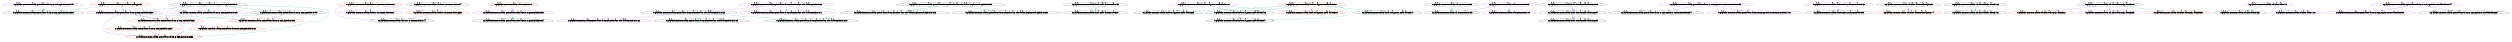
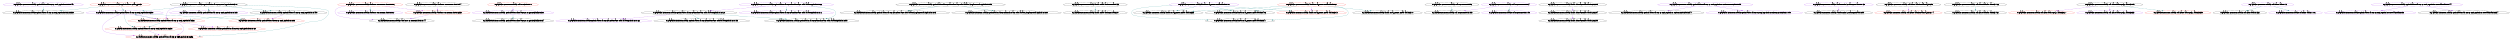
  digraph {
    node [color=black]
    edge [color=teal]
    "org.apache.commons.math3.optimization.GoalType#31" [color=red]
    "org.apache.commons.math3.optimization.direct.CMAESOptimizerTest#350"
    "org.apache.commons.math3.optimization.direct.CMAESOptimizer#350" [color=purple]
    "org.apache.commons.math3.optimization.direct.CMAESOptimizer#561" [color=red]
    "org.apache.commons.math3.optimization.direct.CMAESOptimizer#696" [color=red]
    "org.apache.commons.math3.optimization.direct.CMAESOptimizer#85" [color=red]
    "org.apache.commons.math3.optimization.direct.CMAESOptimizer#638" [color=red]
    "org.apache.commons.math3.optimization.direct.CMAESOptimizerTest#45" [color=purple]
    "org.apache.commons.math3.random.MersenneTwister#106" [color=red]
    "org.apache.commons.math3.random.MersenneTwister#144"
    "org.apache.commons.math3.random.MersenneTwister#167" [color=purple]
    "org.apache.commons.math3.random.MersenneTwister#233" [color=red]
    "org.apache.commons.math3.util.Precision#70" [color=red]
    "org.apache.commons.math3.optimization.AbstractConvergenceChecker#38" [color=purple]
    "org.apache.commons.math3.optimization.AbstractConvergenceChecker#64"
    "org.apache.commons.math3.optimization.direct.BaseAbstractMultivariateOptimizer#66" [color=purple]
    "org.apache.commons.math3.optimization.direct.BaseAbstractMultivariateOptimizer#128"
    "org.apache.commons.math3.optimization.direct.BaseAbstractMultivariateOptimizer#72" [color=purple]
    "org.apache.commons.math3.optimization.direct.BaseAbstractMultivariateOptimizer#95"
    "org.apache.commons.math3.optimization.direct.BaseAbstractMultivariateOptimizer#162" [color=purple]
    "org.apache.commons.math3.optimization.direct.BaseAbstractMultivariateOptimizer#155"
    "org.apache.commons.math3.optimization.direct.BaseAbstractMultivariateSimpleBoundsOptimizer#95"
    "org.apache.commons.math3.optimization.direct.BaseAbstractMultivariateSimpleBoundsOptimizer#73"
    "org.apache.commons.math3.optimization.direct.BaseAbstractMultivariateSimpleBoundsOptimizer#80"
    "org.apache.commons.math3.optimization.direct.CMAESOptimizer#307"
    "org.apache.commons.math3.optimization.direct.CMAESOptimizer#499"
    "org.apache.commons.math3.optimization.direct.CMAESOptimizer#1351" [color=purple]
    "org.apache.commons.math3.optimization.direct.CMAESOptimizer#768" [color=red]
    "org.apache.commons.math3.linear.RealMatrixFormat#133"
    "org.apache.commons.math3.linear.RealMatrixFormat#207"
    "org.apache.commons.math3.linear.Array2DRowRealMatrix#101" [color=purple]
    "org.apache.commons.math3.linear.Array2DRowRealMatrix#335"
    "org.apache.commons.math3.linear.Array2DRowRealMatrix#341"
    "org.apache.commons.math3.linear.Array2DRowRealMatrix#303" [color=red]
    "org.apache.commons.math3.linear.Array2DRowRealMatrix#406"
    "org.apache.commons.math3.linear.Array2DRowRealMatrix#61" [color=red]
    "org.apache.commons.math3.linear.Array2DRowRealMatrix#310"
    "org.apache.commons.math3.util.Incrementor#96"
    "org.apache.commons.math3.util.Incrementor#155"
    "org.apache.commons.math3.util.Incrementor#105" [color=purple]
    "org.apache.commons.math3.linear.AbstractRealMatrix$2#289"
    "org.apache.commons.math3.linear.AbstractRealMatrix$2#294"
    "org.apache.commons.math3.linear.AbstractRealMatrix$2#299"
    "org.apache.commons.math3.optimization.direct.CMAESOptimizer$FitnessFunction#895" [color=purple]
    "org.apache.commons.math3.optimization.direct.CMAESOptimizer$FitnessFunction#947"
    "org.apache.commons.math3.optimization.direct.CMAESOptimizer$FitnessFunction#1009" [color=purple]
    "org.apache.commons.math3.util.Incrementor#164" [color=purple]
    "org.apache.commons.math3.random.BitsStreamGenerator#165" [color=purple]
    "org.apache.commons.math3.random.BitsStreamGenerator#99"
    "org.apache.commons.math3.random.MersenneTwister#94"
    "org.apache.commons.math3.util.FastMathLiteralArrays#6174" [color=red]
    "org.apache.commons.math3.util.FastMathLiteralArrays#29"
    "org.apache.commons.math3.util.FastMath$lnMant#3766"
    "org.apache.commons.math3.util.FastMath$lnMant#3752"
    "org.apache.commons.math3.util.FastMath$CodyWaite#3827" [color=red]
    "org.apache.commons.math3.util.FastMath$CodyWaite#3785"
    "org.apache.commons.math3.util.FastMath$CodyWaite#3833" [color=purple]
    "org.apache.commons.math3.util.FastMath$CodyWaite#3839" [color=red]
    "org.apache.commons.math3.util.FastMath#113" [color=purple]
    "org.apache.commons.math3.util.FastMath#1692"
    "org.apache.commons.math3.util.FastMath#1106" [color=purple]
    "org.apache.commons.math3.optimization.direct.CMAESOptimizer$DoubleIndex#844" [color=purple]
    "org.apache.commons.math3.optimization.direct.CMAESOptimizer$DoubleIndex#851" [color=purple]
    "org.apache.commons.math3.optimization.direct.CMAESOptimizer$DoubleIndex#834"
    "org.apache.commons.math3.optimization.GoalType#31" -> "org.apache.commons.math3.optimization.direct.CMAESOptimizerTest#350"
    "org.apache.commons.math3.optimization.GoalType#31" -> "org.apache.commons.math3.optimization.direct.CMAESOptimizer#350"
    "org.apache.commons.math3.optimization.direct.CMAESOptimizer#350" -> "org.apache.commons.math3.optimization.direct.CMAESOptimizer#561" [color=purple]
    "org.apache.commons.math3.optimization.direct.CMAESOptimizer#350" -> "org.apache.commons.math3.optimization.direct.CMAESOptimizer#696" [color=purple]
    "org.apache.commons.math3.optimization.direct.CMAESOptimizer#350" -> "org.apache.commons.math3.optimization.direct.CMAESOptimizer#85"
    "org.apache.commons.math3.optimization.direct.CMAESOptimizer#350" -> "org.apache.commons.math3.optimization.direct.CMAESOptimizer#638"
    "org.apache.commons.math3.optimization.direct.CMAESOptimizer#561" -> "org.apache.commons.math3.optimization.direct.CMAESOptimizer#350"
    "org.apache.commons.math3.optimization.direct.CMAESOptimizer#561" -> "org.apache.commons.math3.optimization.direct.CMAESOptimizer#696" [color=purple]
    "org.apache.commons.math3.optimization.direct.CMAESOptimizer#561" -> "org.apache.commons.math3.optimization.direct.CMAESOptimizer#638"
    "org.apache.commons.math3.optimization.direct.CMAESOptimizer#561" -> "org.apache.commons.math3.optimization.direct.CMAESOptimizer#768" [color=purple]
    "org.apache.commons.math3.optimization.direct.CMAESOptimizer#638" -> "org.apache.commons.math3.optimization.direct.CMAESOptimizer#696" [color=purple]
    "org.apache.commons.math3.optimization.direct.CMAESOptimizerTest#45" -> "org.apache.commons.math3.optimization.direct.CMAESOptimizerTest#350"
    "org.apache.commons.math3.random.MersenneTwister#106" -> "org.apache.commons.math3.random.MersenneTwister#144" [color=purple]
    "org.apache.commons.math3.random.MersenneTwister#106" -> "org.apache.commons.math3.random.MersenneTwister#167"
    "org.apache.commons.math3.random.MersenneTwister#106" -> "org.apache.commons.math3.random.MersenneTwister#233" [color=purple]
    "org.apache.commons.math3.random.MersenneTwister#233" -> "org.apache.commons.math3.random.MersenneTwister#144" [color=purple]
    "org.apache.commons.math3.util.Precision#70" -> "org.apache.commons.math3.optimization.AbstractConvergenceChecker#38" [color=purple]
    "org.apache.commons.math3.optimization.AbstractConvergenceChecker#38" -> "org.apache.commons.math3.optimization.AbstractConvergenceChecker#64"
    "org.apache.commons.math3.optimization.direct.BaseAbstractMultivariateOptimizer#66" -> "org.apache.commons.math3.optimization.direct.BaseAbstractMultivariateOptimizer#128" [color=purple]
    "org.apache.commons.math3.optimization.direct.BaseAbstractMultivariateOptimizer#66" -> "org.apache.commons.math3.optimization.direct.BaseAbstractMultivariateOptimizer#72"
    "org.apache.commons.math3.optimization.direct.BaseAbstractMultivariateOptimizer#66" -> "org.apache.commons.math3.optimization.direct.BaseAbstractMultivariateOptimizer#95"
    "org.apache.commons.math3.optimization.direct.BaseAbstractMultivariateOptimizer#128" -> "org.apache.commons.math3.optimization.direct.BaseAbstractMultivariateOptimizer#95"
    "org.apache.commons.math3.optimization.direct.BaseAbstractMultivariateOptimizer#128" -> "org.apache.commons.math3.optimization.direct.BaseAbstractMultivariateOptimizer#162" [color=purple]
    "org.apache.commons.math3.optimization.direct.BaseAbstractMultivariateOptimizer#128" -> "org.apache.commons.math3.optimization.direct.BaseAbstractMultivariateOptimizer#155"
    "org.apache.commons.math3.optimization.direct.BaseAbstractMultivariateSimpleBoundsOptimizer#95" -> "org.apache.commons.math3.optimization.direct.BaseAbstractMultivariateSimpleBoundsOptimizer#73"
    "org.apache.commons.math3.optimization.direct.BaseAbstractMultivariateSimpleBoundsOptimizer#95" -> "org.apache.commons.math3.optimization.direct.BaseAbstractMultivariateSimpleBoundsOptimizer#80"
    "org.apache.commons.math3.optimization.direct.CMAESOptimizer#307" -> "org.apache.commons.math3.optimization.direct.CMAESOptimizer#350"
    "org.apache.commons.math3.optimization.direct.CMAESOptimizer#307" -> "org.apache.commons.math3.optimization.direct.CMAESOptimizer#561" [color=purple]
    "org.apache.commons.math3.optimization.direct.CMAESOptimizer#307" -> "org.apache.commons.math3.optimization.direct.CMAESOptimizer#696"
    "org.apache.commons.math3.optimization.direct.CMAESOptimizer#307" -> "org.apache.commons.math3.optimization.direct.CMAESOptimizer#499"
    "org.apache.commons.math3.optimization.direct.CMAESOptimizer#307" -> "org.apache.commons.math3.optimization.direct.CMAESOptimizer#1351"
    "org.apache.commons.math3.optimization.direct.CMAESOptimizer#499" -> "org.apache.commons.math3.optimization.direct.CMAESOptimizer#561"
    "org.apache.commons.math3.optimization.direct.CMAESOptimizer#499" -> "org.apache.commons.math3.optimization.direct.CMAESOptimizer#85" [color=purple]
    "org.apache.commons.math3.linear.RealMatrixFormat#133" -> "org.apache.commons.math3.linear.RealMatrixFormat#207"
    "org.apache.commons.math3.linear.Array2DRowRealMatrix#101" -> "org.apache.commons.math3.linear.Array2DRowRealMatrix#335"
-   "org.apache.commons.math3.linear.Array2DRowRealMatrix#406" -> "org.apache.commons.math3.linear.Array2DRowRealMatrix#341"
+   "org.apache.commons.math3.linear.Array2DRowRealMatrix#101" -> "org.apache.commons.math3.linear.Array2DRowRealMatrix#341"
    "org.apache.commons.math3.linear.Array2DRowRealMatrix#101" -> "org.apache.commons.math3.linear.Array2DRowRealMatrix#303"
    "org.apache.commons.math3.linear.Array2DRowRealMatrix#101" -> "org.apache.commons.math3.linear.Array2DRowRealMatrix#406"
    "org.apache.commons.math3.linear.Array2DRowRealMatrix#61" -> "org.apache.commons.math3.linear.Array2DRowRealMatrix#335"
    "org.apache.commons.math3.linear.Array2DRowRealMatrix#61" -> "org.apache.commons.math3.linear.Array2DRowRealMatrix#341"
    "org.apache.commons.math3.linear.Array2DRowRealMatrix#61" -> "org.apache.commons.math3.linear.Array2DRowRealMatrix#303" [color=purple]
    "org.apache.commons.math3.linear.Array2DRowRealMatrix#61" -> "org.apache.commons.math3.linear.Array2DRowRealMatrix#406"
    "org.apache.commons.math3.linear.Array2DRowRealMatrix#61" -> "org.apache.commons.math3.linear.Array2DRowRealMatrix#310"
    "org.apache.commons.math3.util.Incrementor#96" -> "org.apache.commons.math3.util.Incrementor#155"
    "org.apache.commons.math3.linear.AbstractRealMatrix$2#289" -> "org.apache.commons.math3.linear.AbstractRealMatrix$2#294" [color=purple]
    "org.apache.commons.math3.linear.AbstractRealMatrix$2#294" -> "org.apache.commons.math3.linear.AbstractRealMatrix$2#299" [color=purple]
    "org.apache.commons.math3.optimization.direct.CMAESOptimizer$FitnessFunction#895" -> "org.apache.commons.math3.optimization.direct.CMAESOptimizer$FitnessFunction#947" [color=purple]
    "org.apache.commons.math3.optimization.direct.CMAESOptimizer$FitnessFunction#895" -> "org.apache.commons.math3.optimization.direct.CMAESOptimizer$FitnessFunction#1009" [color=purple]
    "org.apache.commons.math3.util.Incrementor#164" -> "org.apache.commons.math3.util.Incrementor#155" [color=purple]
    "org.apache.commons.math3.util.Incrementor#164" -> "org.apache.commons.math3.util.Incrementor#105"
    "org.apache.commons.math3.random.BitsStreamGenerator#165" -> "org.apache.commons.math3.random.BitsStreamGenerator#99" [color=purple]
    "org.apache.commons.math3.random.MersenneTwister#94" -> "org.apache.commons.math3.random.MersenneTwister#233" [color=purple]
    "org.apache.commons.math3.util.FastMathLiteralArrays#29" -> "org.apache.commons.math3.util.FastMathLiteralArrays#6174" [color=purple]
    "org.apache.commons.math3.util.FastMath$lnMant#3766" -> "org.apache.commons.math3.util.FastMath$lnMant#3752"
    "org.apache.commons.math3.util.FastMath$CodyWaite#3785" -> "org.apache.commons.math3.util.FastMath$CodyWaite#3827" [color=purple]
    "org.apache.commons.math3.util.FastMath$CodyWaite#3785" -> "org.apache.commons.math3.util.FastMath$CodyWaite#3833" [color=purple]
    "org.apache.commons.math3.util.FastMath$CodyWaite#3785" -> "org.apache.commons.math3.util.FastMath$CodyWaite#3839"
    "org.apache.commons.math3.util.FastMath#113" -> "org.apache.commons.math3.util.FastMath#1692"
    "org.apache.commons.math3.util.FastMath#113" -> "org.apache.commons.math3.util.FastMath#1106"
    "org.apache.commons.math3.optimization.direct.CMAESOptimizer$DoubleIndex#844" -> "org.apache.commons.math3.optimization.direct.CMAESOptimizer$DoubleIndex#851" [color=purple]
    "org.apache.commons.math3.optimization.direct.CMAESOptimizer$DoubleIndex#844" -> "org.apache.commons.math3.optimization.direct.CMAESOptimizer$DoubleIndex#834" [color=purple]
  }
